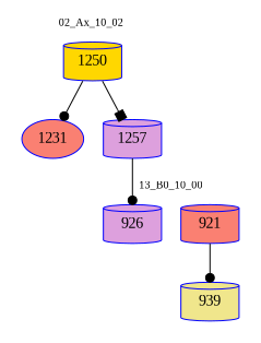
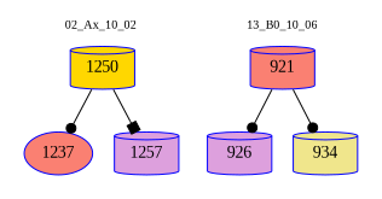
  digraph {
    fontname="Liberation Serif"
    node [color=blue fillcolor=salmon fontname="Liberation Serif" shape=cylinder style=filled]
    edge [arrowhead=dot color=black fontname="Liberation Serif"]
    n1 [fillcolor=gold label=1250]
-   n2 [label=1231 shape=ellipse]
+   n2 [label=1237 shape=ellipse]
    n3 [fillcolor=plum label=1257]
    n4 [label=921]
    n5 [fillcolor=plum label=926]
-   n6 [fillcolor=khaki label=939]
+   n6 [fillcolor=khaki label=934]
    subgraph cluster_1 {
      color=white
      fontsize=10
      label="02_Ax_10_02"
      n1
      n2
      n3
    }
    subgraph cluster_2 {
      color=white
      fontsize=10
-     label="13_B0_10_00"
+     label="13_B0_10_06"
      n4
      n5
      n6
    }
    n1 -> n2
    n1 -> n3 [arrowhead=box]
-   n3 -> n5
+   n4 -> n5
    n4 -> n6
  }
